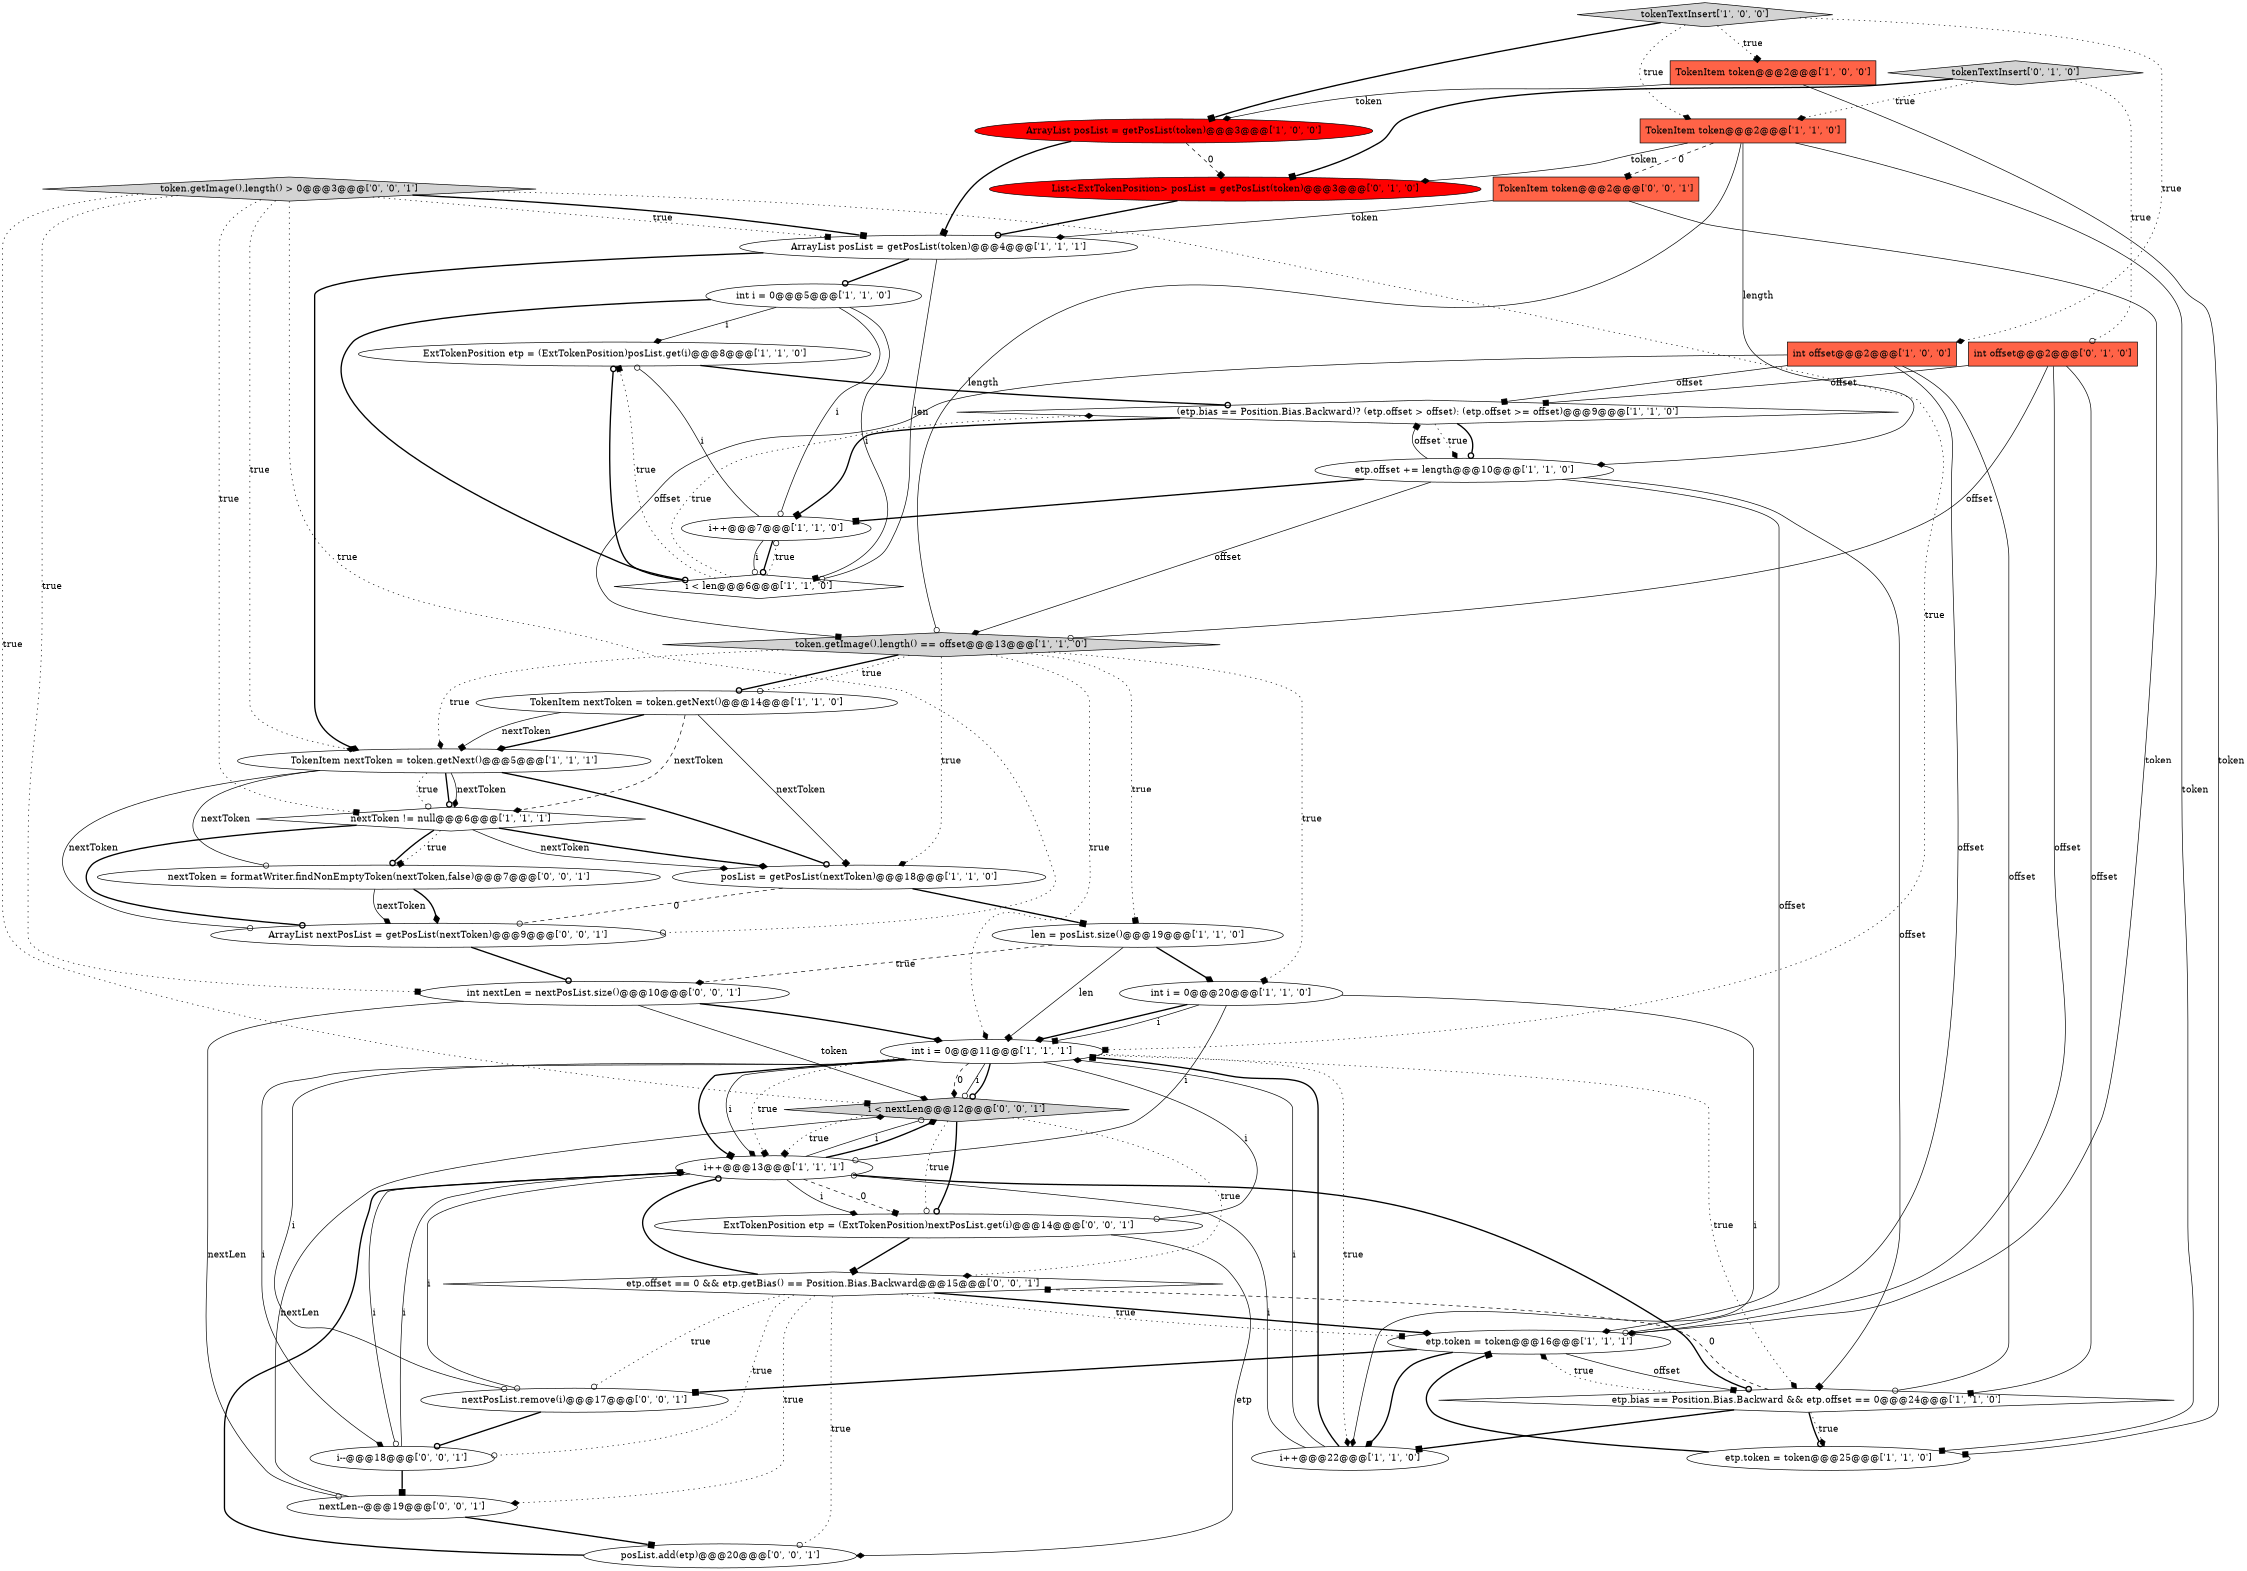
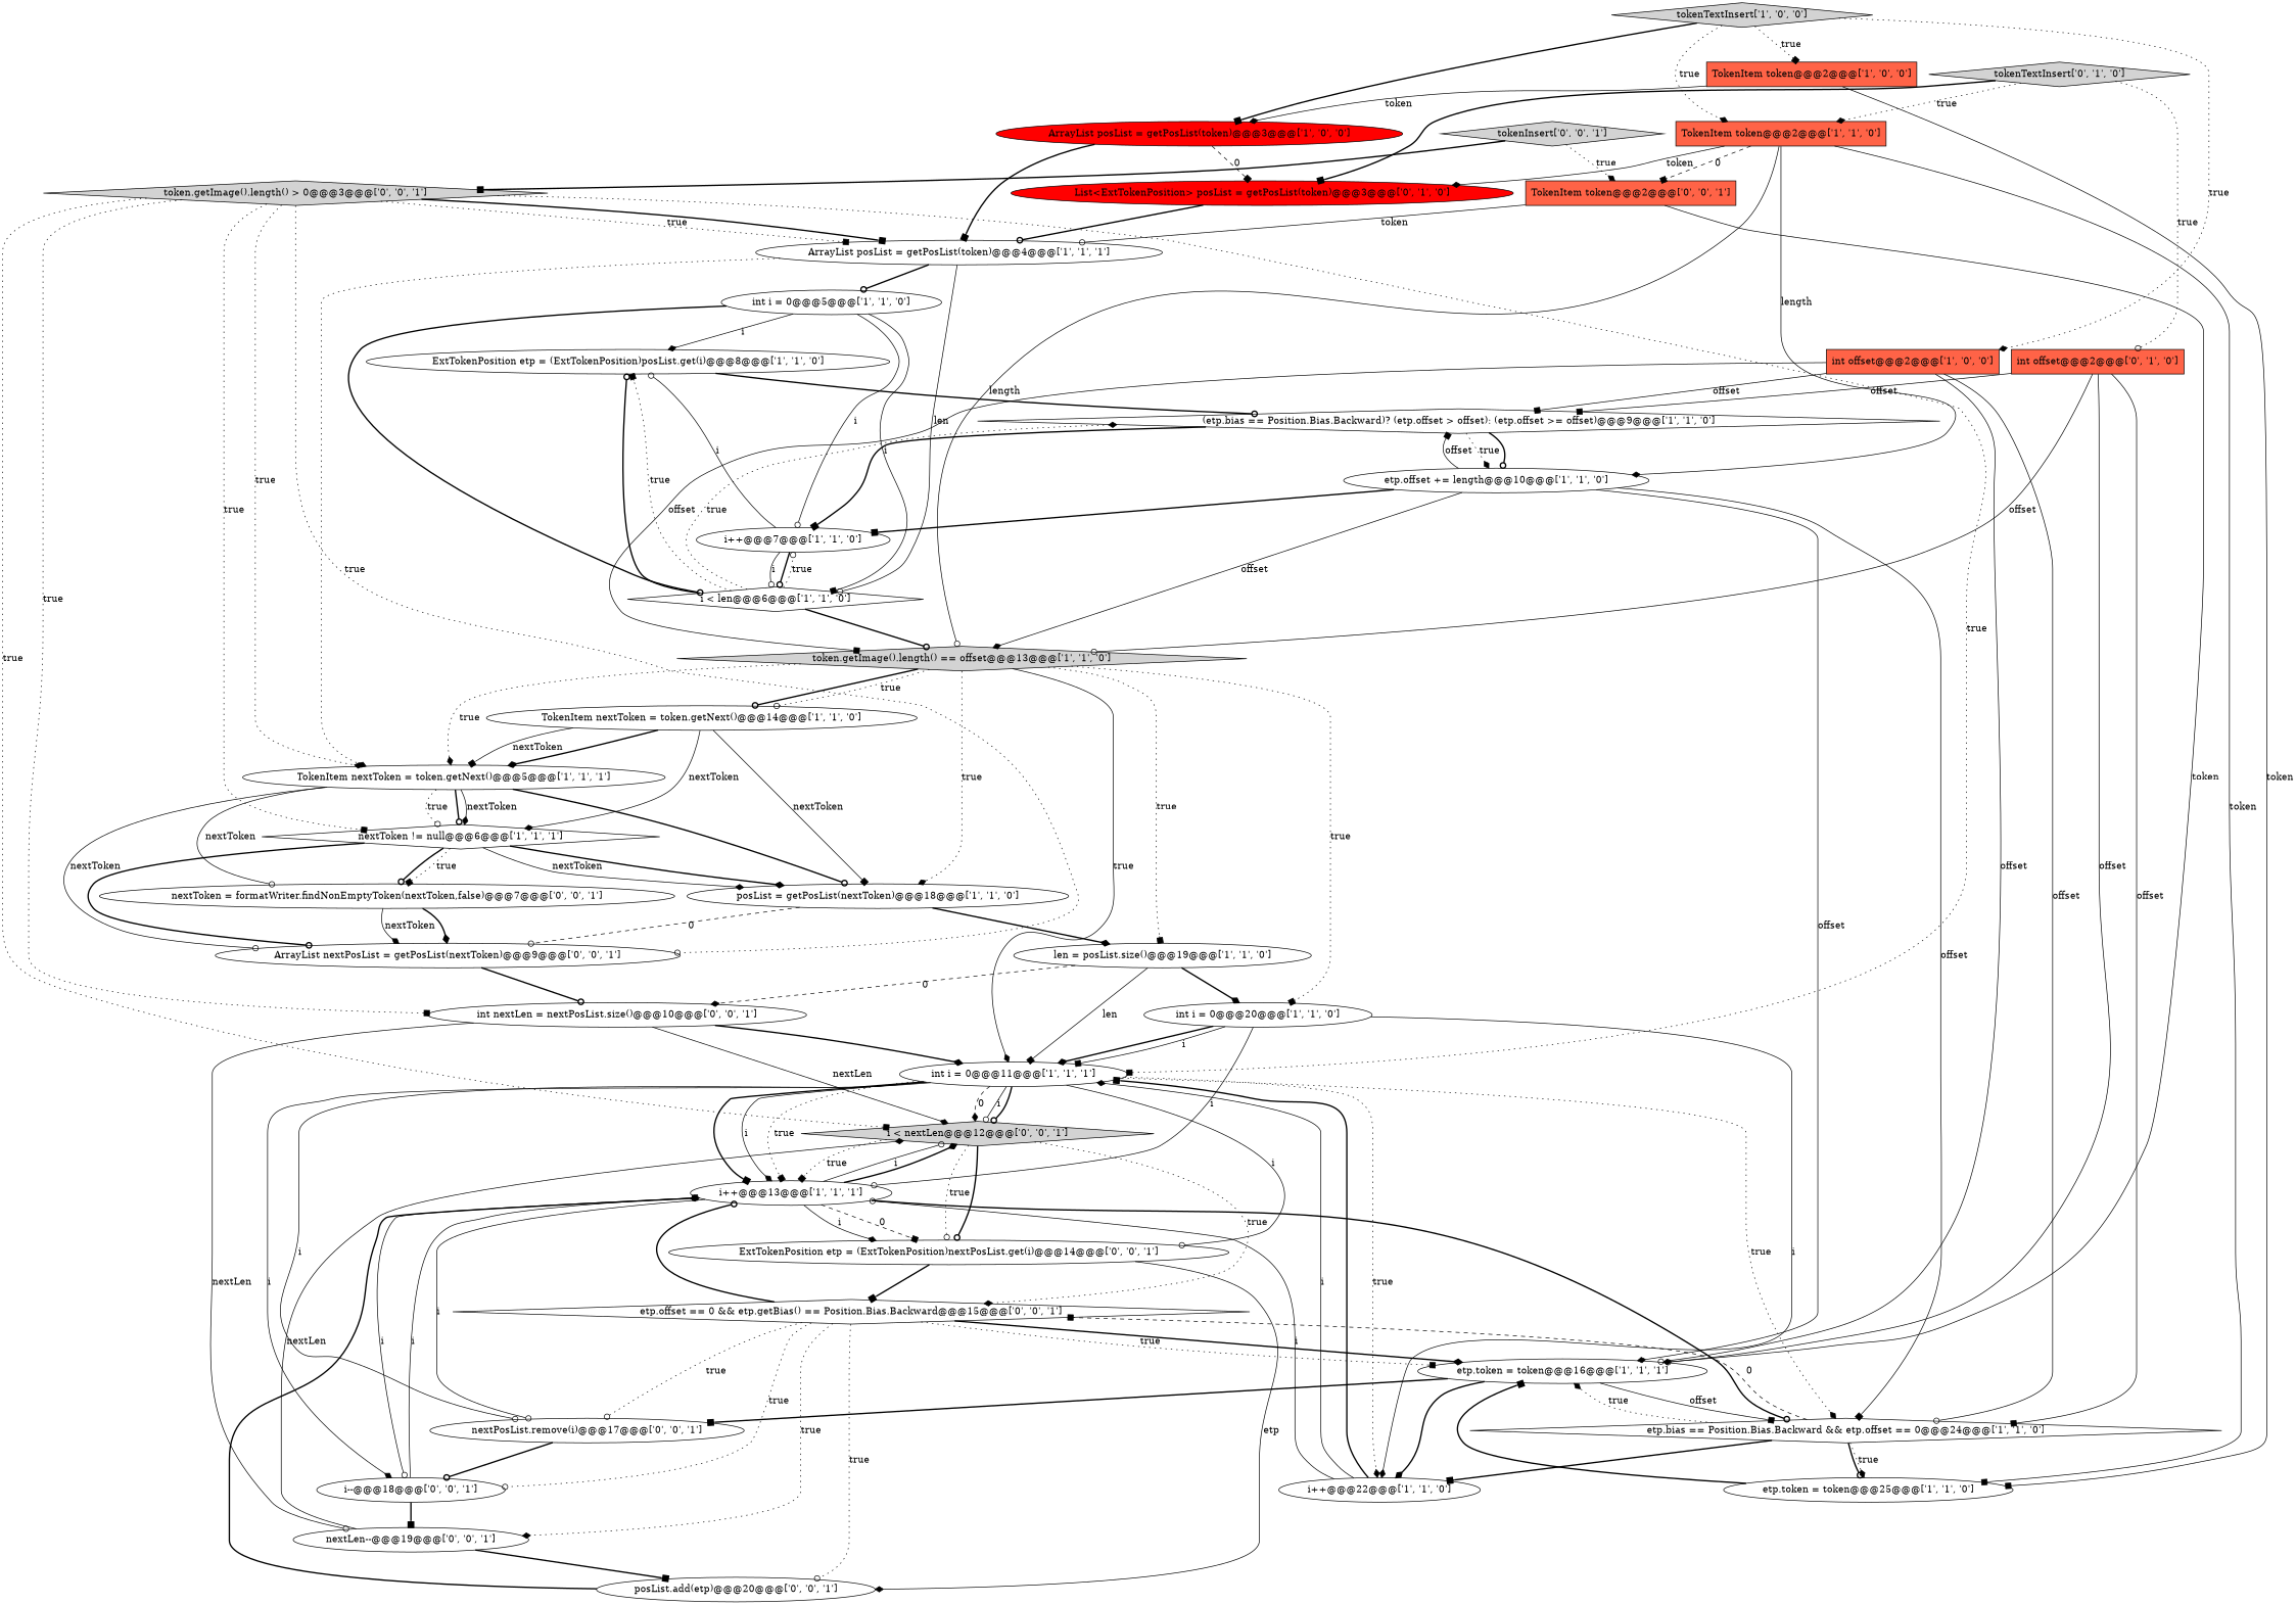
  digraph {
    node [fillcolor=white shape=ellipse style=filled]
    edge [arrowhead=odot style=solid]
    n1 [label="int i = 0@@@5@@@['1', '1', '0']"]
    n2 [label="ExtTokenPosition etp = (ExtTokenPosition)posList.get(i)@@@8@@@['1', '1', '0']"]
    n3 [label="i++@@@7@@@['1', '1', '0']"]
    n4 [label="i < len@@@6@@@['1', '1', '0']" shape=diamond]
    n5 [label="(etp.bias == Position.Bias.Backward)? (etp.offset > offset): (etp.offset >= offset)@@@9@@@['1', '1', '0']" shape=diamond]
    n6 [fillcolor=lightgray label="token.getImage().length() == offset@@@13@@@['1', '1', '0']" shape=diamond]
    n7 [label="int nextLen = nextPosList.size()@@@10@@@['0', '0', '1']"]
    n8 [label="int i = 0@@@11@@@['1', '1', '1']"]
    n9 [fillcolor=lightgray label="i < nextLen@@@12@@@['0', '0', '1']" shape=diamond]
    n10 [label="nextLen--@@@19@@@['0', '0', '1']"]
    n11 [label="nextPosList.remove(i)@@@17@@@['0', '0', '1']"]
    n12 [label="i++@@@13@@@['1', '1', '1']"]
    n13 [label="i--@@@18@@@['0', '0', '1']"]
    n14 [label="i++@@@22@@@['1', '1', '0']"]
    n15 [label="etp.bias == Position.Bias.Backward && etp.offset == 0@@@24@@@['1', '1', '0']" shape=diamond]
    n16 [label="ExtTokenPosition etp = (ExtTokenPosition)nextPosList.get(i)@@@14@@@['0', '0', '1']"]
    n17 [label="etp.offset == 0 && etp.getBias() == Position.Bias.Backward@@@15@@@['0', '0', '1']" shape=diamond]
    n18 [label="posList.add(etp)@@@20@@@['0', '0', '1']"]
+   n19 [fillcolor=lightgray label="tokenInsert['0', '0', '1']" shape=diamond]
    n20 [fillcolor=lightgray label="token.getImage().length() > 0@@@3@@@['0', '0', '1']" shape=diamond]
    n21 [fillcolor=tomato label="TokenItem token@@@2@@@['0', '0', '1']" shape=box]
    n22 [label="TokenItem nextToken = token.getNext()@@@5@@@['1', '1', '1']"]
    n23 [label="ArrayList posList = getPosList(token)@@@4@@@['1', '1', '1']"]
    n24 [label="nextToken != null@@@6@@@['1', '1', '1']" shape=diamond]
    n25 [label="ArrayList nextPosList = getPosList(nextToken)@@@9@@@['0', '0', '1']"]
    n26 [label="etp.token = token@@@16@@@['1', '1', '1']"]
    n27 [label="etp.offset += length@@@10@@@['1', '1', '0']"]
    n28 [fillcolor=lightgray label="tokenTextInsert['0', '1', '0']" shape=diamond]
    n29 [fillcolor=red label="List<ExtTokenPosition> posList = getPosList(token)@@@3@@@['0', '1', '0']"]
    n30 [fillcolor=tomato label="int offset@@@2@@@['0', '1', '0']" shape=box]
    n31 [fillcolor=tomato label="TokenItem token@@@2@@@['1', '1', '0']" shape=box]
    n32 [label="etp.token = token@@@25@@@['1', '1', '0']"]
    n33 [label="len = posList.size()@@@19@@@['1', '1', '0']"]
    n34 [label="TokenItem nextToken = token.getNext()@@@14@@@['1', '1', '0']"]
    n35 [label="int i = 0@@@20@@@['1', '1', '0']"]
    n36 [label="posList = getPosList(nextToken)@@@18@@@['1', '1', '0']"]
    n37 [label="nextToken = formatWriter.findNonEmptyToken(nextToken,false)@@@7@@@['0', '0', '1']"]
    n38 [fillcolor=red label="ArrayList posList = getPosList(token)@@@3@@@['1', '0', '0']"]
    n39 [fillcolor=lightgray label="tokenTextInsert['1', '0', '0']" shape=diamond]
    n40 [fillcolor=tomato label="int offset@@@2@@@['1', '0', '0']" shape=box]
    n41 [fillcolor=tomato label="TokenItem token@@@2@@@['1', '0', '0']" shape=box]
    n1 -> n2 [arrowhead=diamond label=i]
    n1 -> n3 [label=i]
    n1 -> n4 [arrowhead=box label=i]
    n1 -> n4 [style=bold]
    n2 -> n5 [style=bold]
    n3 -> n2 [label=i]
    n3 -> n4 [label=i]
    n3 -> n4 [style=bold]
    n4 -> n2 [style=bold]
    n4 -> n2 [arrowhead=box label=true style=dotted]
    n4 -> n3 [label=true style=dotted]
    n4 -> n5 [arrowhead=diamond label=true style=dotted]
+   n4 -> n6 [style=bold]
    n5 -> n3 [arrowhead=box style=bold]
    n5 -> n27 [arrowhead=diamond label=true style=dotted]
    n5 -> n27 [style=bold]
-   n6 -> n8 [arrowhead=diamond label=true style=dotted]
+   n6 -> n8 [arrowhead=diamond label=true]
    n6 -> n22 [arrowhead=diamond label=true style=dotted]
    n6 -> n33 [arrowhead=box label=true style=dotted]
    n6 -> n34 [style=bold]
    n6 -> n34 [label=true style=dotted]
    n6 -> n35 [arrowhead=box label=true style=dotted]
    n6 -> n36 [arrowhead=diamond label=true style=dotted]
    n7 -> n8 [arrowhead=diamond style=bold]
-   n7 -> n9 [arrowhead=diamond label=token]
+   n7 -> n9 [arrowhead=diamond label=nextLen]
    n7 -> n10 [label=nextLen]
    n8 -> n9 [arrowhead=diamond label=0 style=dashed]
    n8 -> n9 [label=i]
    n8 -> n9 [style=bold]
    n8 -> n11 [label=i]
    n8 -> n12 [arrowhead=box style=bold]
    n8 -> n12 [arrowhead=diamond label=i]
    n8 -> n12 [arrowhead=box label=true style=dotted]
    n8 -> n13 [arrowhead=diamond label=i]
    n8 -> n14 [arrowhead=diamond label=true style=dotted]
    n8 -> n15 [arrowhead=diamond label=true style=dotted]
    n8 -> n16 [label=i]
    n9 -> n12 [arrowhead=box label=true style=dotted]
    n9 -> n16 [label=true style=dotted]
    n9 -> n16 [style=bold]
    n9 -> n17 [arrowhead=diamond label=true style=dotted]
    n10 -> n9 [arrowhead=diamond label=nextLen]
    n10 -> n18 [arrowhead=box style=bold]
    n11 -> n13 [style=bold]
    n12 -> n9 [label=i]
    n12 -> n9 [arrowhead=diamond style=bold]
    n12 -> n11 [label=i]
    n12 -> n13 [label=i]
    n12 -> n15 [style=bold]
    n12 -> n16 [arrowhead=diamond label=i]
    n12 -> n16 [arrowhead=box label=0 style=dashed]
    n13 -> n10 [arrowhead=box style=bold]
    n13 -> n12 [arrowhead=box label=i]
    n14 -> n8 [arrowhead=diamond label=i]
    n14 -> n8 [arrowhead=box style=bold]
    n14 -> n12 [label=i]
    n15 -> n14 [arrowhead=box style=bold]
    n15 -> n17 [arrowhead=box label=0 style=dashed]
    n15 -> n26 [arrowhead=diamond label=true style=dotted]
    n15 -> n32 [style=bold]
    n15 -> n32 [arrowhead=diamond label=true style=dotted]
    n16 -> n17 [arrowhead=box style=bold]
    n16 -> n18 [arrowhead=diamond label=etp]
    n17 -> n10 [arrowhead=diamond label=true style=dotted]
    n17 -> n11 [label=true style=dotted]
    n17 -> n12 [style=bold]
    n17 -> n13 [label=true style=dotted]
    n17 -> n18 [label=true style=dotted]
    n17 -> n26 [arrowhead=diamond style=bold]
    n17 -> n26 [arrowhead=box label=true style=dotted]
    n18 -> n12 [arrowhead=diamond style=bold]
+   n19 -> n20 [arrowhead=box style=bold]
+   n19 -> n21 [arrowhead=diamond label=true style=dotted]
    n20 -> n7 [arrowhead=box label=true style=dotted]
    n20 -> n8 [arrowhead=box label=true style=dotted]
    n20 -> n9 [arrowhead=box label=true style=dotted]
    n20 -> n22 [arrowhead=diamond label=true style=dotted]
    n20 -> n23 [arrowhead=box label=true style=dotted]
    n20 -> n23 [arrowhead=box style=bold]
    n20 -> n24 [arrowhead=box label=true style=dotted]
    n20 -> n25 [label=true style=dotted]
-   n21 -> n23 [arrowhead=diamond label=token]
+   n21 -> n23 [label=token]
    n21 -> n26 [arrowhead=diamond label=token]
    n22 -> n24 [label=true style=dotted]
    n22 -> n24 [style=bold]
    n22 -> n24 [arrowhead=diamond label=nextToken]
    n22 -> n25 [label=nextToken]
    n22 -> n36 [style=bold]
    n22 -> n37 [label=nextToken]
    n23 -> n1 [style=bold]
    n23 -> n4 [label=len]
-   n23 -> n22 [arrowhead=diamond style=bold]
+   n23 -> n22 [arrowhead=diamond style=dotted]
    n24 -> n25 [style=bold]
    n24 -> n36 [arrowhead=diamond label=nextToken]
    n24 -> n36 [arrowhead=diamond style=bold]
    n24 -> n37 [style=bold]
    n24 -> n37 [arrowhead=box label=true style=dotted]
    n25 -> n7 [style=bold]
    n26 -> n11 [arrowhead=box style=bold]
    n26 -> n14 [arrowhead=diamond style=bold]
    n26 -> n15 [arrowhead=box label=offset]
    n27 -> n3 [arrowhead=box style=bold]
    n27 -> n5 [arrowhead=box label=offset]
    n27 -> n6 [arrowhead=diamond label=offset]
    n27 -> n15 [arrowhead=box label=offset]
    n27 -> n26 [arrowhead=diamond label=offset]
    n28 -> n29 [arrowhead=box style=bold]
    n28 -> n30 [label=true style=dotted]
    n28 -> n31 [arrowhead=diamond label=true style=dotted]
    n29 -> n23 [style=bold]
    n30 -> n5 [arrowhead=box label=offset]
    n30 -> n6 [label=offset]
    n30 -> n15 [arrowhead=box label=offset]
    n30 -> n26 [label=offset]
    n31 -> n6 [label=length]
    n31 -> n21 [arrowhead=box label=0 style=dashed]
    n31 -> n27 [arrowhead=diamond label=length]
    n31 -> n29 [arrowhead=diamond label=token]
    n31 -> n32 [arrowhead=box label=token]
    n32 -> n26 [arrowhead=box style=bold]
-   n33 -> n7 [arrowhead=diamond label=true style=dashed]
+   n33 -> n7 [arrowhead=diamond label=0 style=dashed]
    n33 -> n8 [arrowhead=box label=len]
    n33 -> n35 [arrowhead=diamond style=bold]
    n34 -> n22 [arrowhead=diamond style=bold]
    n34 -> n22 [arrowhead=box label=nextToken]
-   n34 -> n24 [arrowhead=diamond label=nextToken style=dashed]
+   n34 -> n24 [arrowhead=diamond label=nextToken]
    n34 -> n36 [arrowhead=box label=nextToken]
    n35 -> n8 [arrowhead=diamond style=bold]
    n35 -> n8 [arrowhead=box label=i]
    n35 -> n12 [label=i]
    n35 -> n14 [arrowhead=diamond label=i]
    n36 -> n25 [label=0 style=dashed]
-   n36 -> n33 [arrowhead=box style=bold]
+   n36 -> n33 [arrowhead=diamond style=bold]
    n37 -> n25 [arrowhead=diamond style=bold]
    n37 -> n25 [arrowhead=diamond label=nextToken]
    n38 -> n23 [arrowhead=box style=bold]
    n38 -> n29 [arrowhead=box label=0 style=dashed]
    n39 -> n31 [arrowhead=diamond label=true style=dotted]
    n39 -> n38 [arrowhead=box style=bold]
    n39 -> n40 [arrowhead=diamond label=true style=dotted]
    n39 -> n41 [arrowhead=box label=true style=dotted]
    n40 -> n5 [arrowhead=box label=offset]
    n40 -> n6 [arrowhead=box label=offset]
    n40 -> n15 [label=offset]
    n40 -> n26 [label=offset]
    n41 -> n32 [arrowhead=box label=token]
    n41 -> n38 [arrowhead=diamond label=token]
  }
